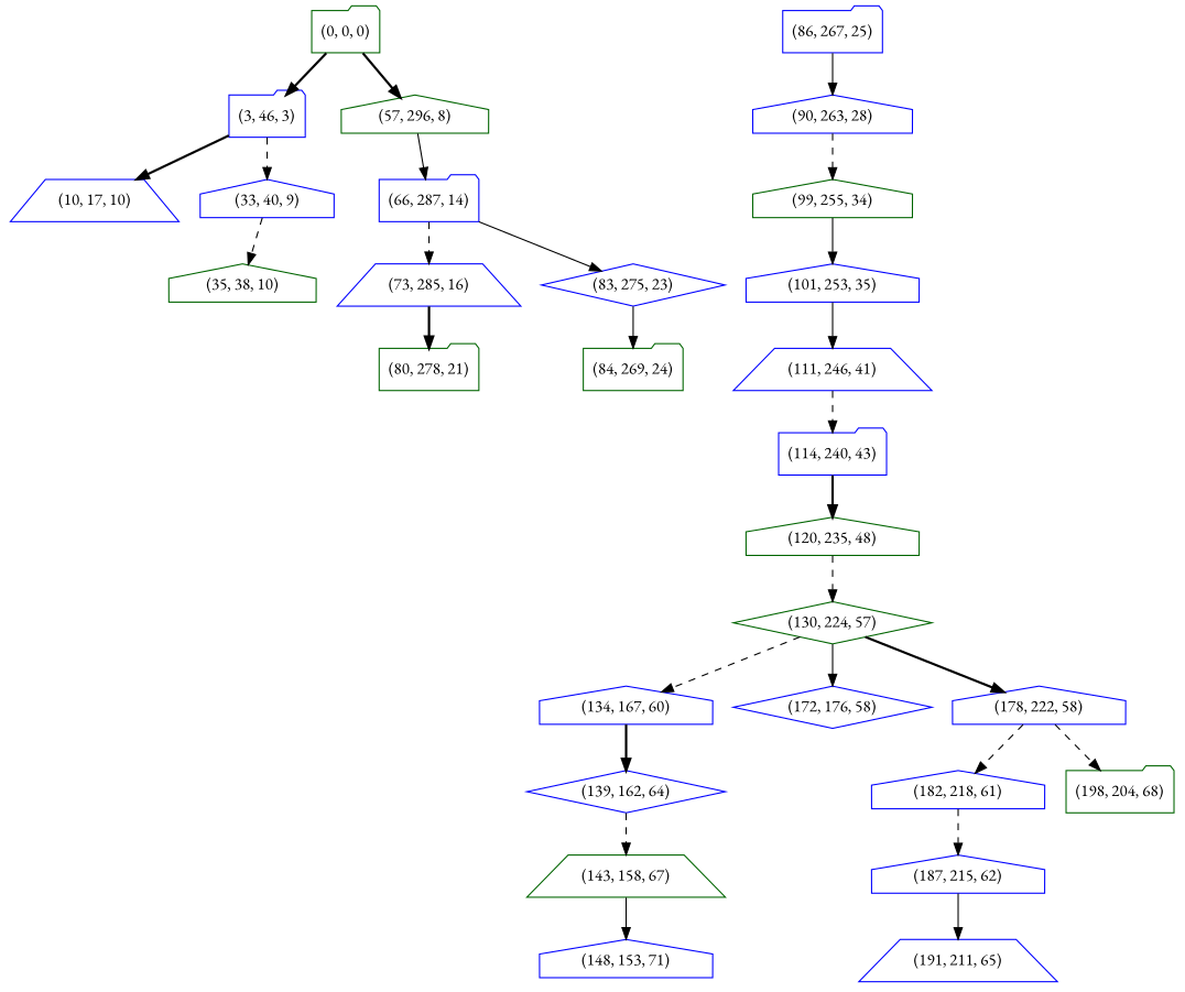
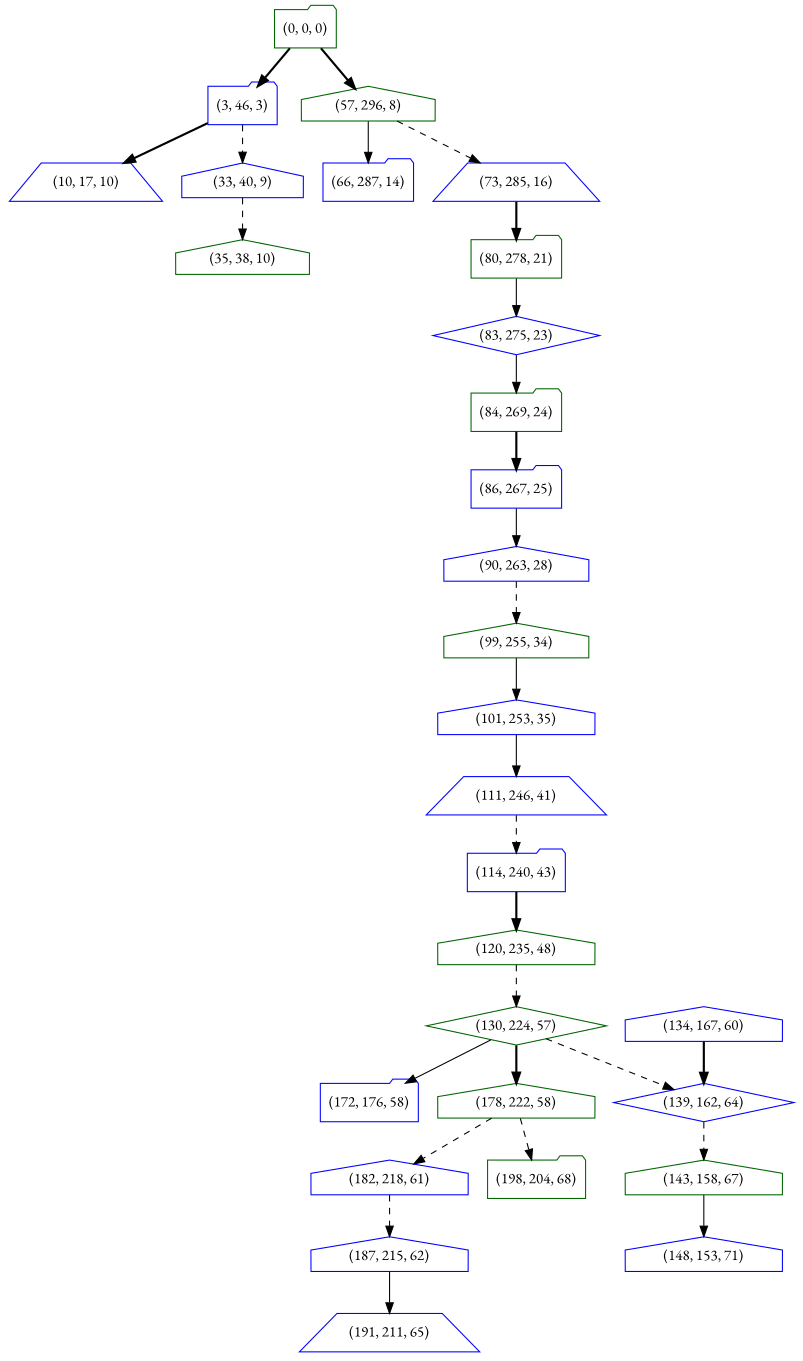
  digraph {
    fontname="EB Garamond"
    node [color=blue fontname="EB Garamond" shape=house]
    edge [fontname="EB Garamond" style=dashed]
    "(0, 0, 0)" [color=darkgreen shape=folder]
    "(3, 46, 3)" [shape=folder]
    "(57, 296, 8)" [color=darkgreen]
    "(10, 17, 10)" [shape=trapezium]
    "(33, 40, 9)"
    "(66, 287, 14)" [shape=folder]
    "(35, 38, 10)" [color=darkgreen]
    "(73, 285, 16)" [shape=trapezium]
    "(80, 278, 21)" [color=darkgreen shape=folder]
    "(83, 275, 23)" [shape=diamond]
    "(84, 269, 24)" [color=darkgreen shape=folder]
    "(86, 267, 25)" [shape=folder]
    "(90, 263, 28)"
    "(99, 255, 34)" [color=darkgreen]
    "(101, 253, 35)"
    "(111, 246, 41)" [shape=trapezium]
    "(114, 240, 43)" [shape=folder]
    "(120, 235, 48)" [color=darkgreen]
    "(130, 224, 57)" [color=darkgreen shape=diamond]
    "(134, 167, 60)"
-   "(172, 176, 58)" [shape=diamond]
-   "(178, 222, 58)"
+   "(172, 176, 58)" [shape=folder]
+   "(178, 222, 58)" [color=darkgreen]
    "(139, 162, 64)" [shape=diamond]
    "(182, 218, 61)"
    "(198, 204, 68)" [color=darkgreen shape=folder]
-   "(143, 158, 67)" [color=darkgreen shape=trapezium]
+   "(143, 158, 67)" [color=darkgreen]
    "(148, 153, 71)"
    "(187, 215, 62)"
    "(191, 211, 65)" [shape=trapezium]
    "(0, 0, 0)" -> "(3, 46, 3)" [style=bold]
    "(0, 0, 0)" -> "(57, 296, 8)" [style=bold]
    "(3, 46, 3)" -> "(10, 17, 10)" [style=bold]
    "(3, 46, 3)" -> "(33, 40, 9)"
    "(57, 296, 8)" -> "(66, 287, 14)" [style=solid]
    "(33, 40, 9)" -> "(35, 38, 10)"
-   "(66, 287, 14)" -> "(73, 285, 16)"
+   "(57, 296, 8)" -> "(73, 285, 16)"
    "(73, 285, 16)" -> "(80, 278, 21)" [style=bold]
-   "(66, 287, 14)" -> "(83, 275, 23)" [style=solid]
+   "(80, 278, 21)" -> "(83, 275, 23)" [style=solid]
    "(83, 275, 23)" -> "(84, 269, 24)" [style=solid]
+   "(84, 269, 24)" -> "(86, 267, 25)" [style=bold]
    "(86, 267, 25)" -> "(90, 263, 28)" [style=solid]
    "(90, 263, 28)" -> "(99, 255, 34)"
    "(99, 255, 34)" -> "(101, 253, 35)" [style=solid]
    "(101, 253, 35)" -> "(111, 246, 41)" [style=solid]
    "(111, 246, 41)" -> "(114, 240, 43)"
    "(114, 240, 43)" -> "(120, 235, 48)" [style=bold]
    "(120, 235, 48)" -> "(130, 224, 57)"
-   "(130, 224, 57)" -> "(134, 167, 60)"
+   "(130, 224, 57)" -> "(139, 162, 64)"
    "(130, 224, 57)" -> "(172, 176, 58)" [style=solid]
    "(130, 224, 57)" -> "(178, 222, 58)" [style=bold]
    "(134, 167, 60)" -> "(139, 162, 64)" [style=bold]
    "(178, 222, 58)" -> "(182, 218, 61)"
    "(178, 222, 58)" -> "(198, 204, 68)"
    "(139, 162, 64)" -> "(143, 158, 67)"
    "(182, 218, 61)" -> "(187, 215, 62)"
    "(143, 158, 67)" -> "(148, 153, 71)" [style=solid]
    "(187, 215, 62)" -> "(191, 211, 65)" [style=solid]
  }
